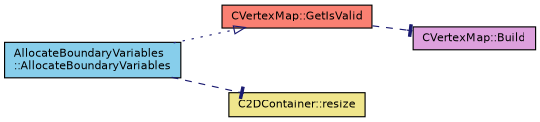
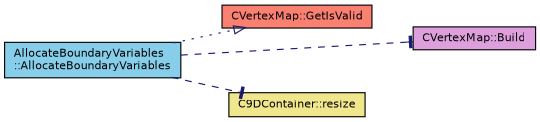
  digraph {
    rankdir=LR
    node [color=black fontname=Helvetica fontsize=10 shape=record style=filled]
    edge [arrowhead=tee color=midnightblue fontname=Helvetica fontsize=10 labelfontname=Helvetica labelfontsize=10 style=dashed]
    n1 [fillcolor=skyblue fontcolor=black height=0.2 label="AllocateBoundaryVariables\l::AllocateBoundaryVariables" width=0.4]
    n2 [fillcolor=salmon height=0.2 label="CVertexMap::GetIsValid" width=0.4]
    n3 [fillcolor=plum height=0.2 label="CVertexMap::Build" width=0.4]
-   n4 [fillcolor=khaki height=0.2 label="C2DContainer::resize" width=0.4]
+   n4 [fillcolor=khaki height=0.2 label="C9DContainer::resize" width=0.4]
    n1 -> n2 [arrowhead=onormal style=dotted]
-   n2 -> n3
+   n1 -> n3
    n1 -> n4
  }
